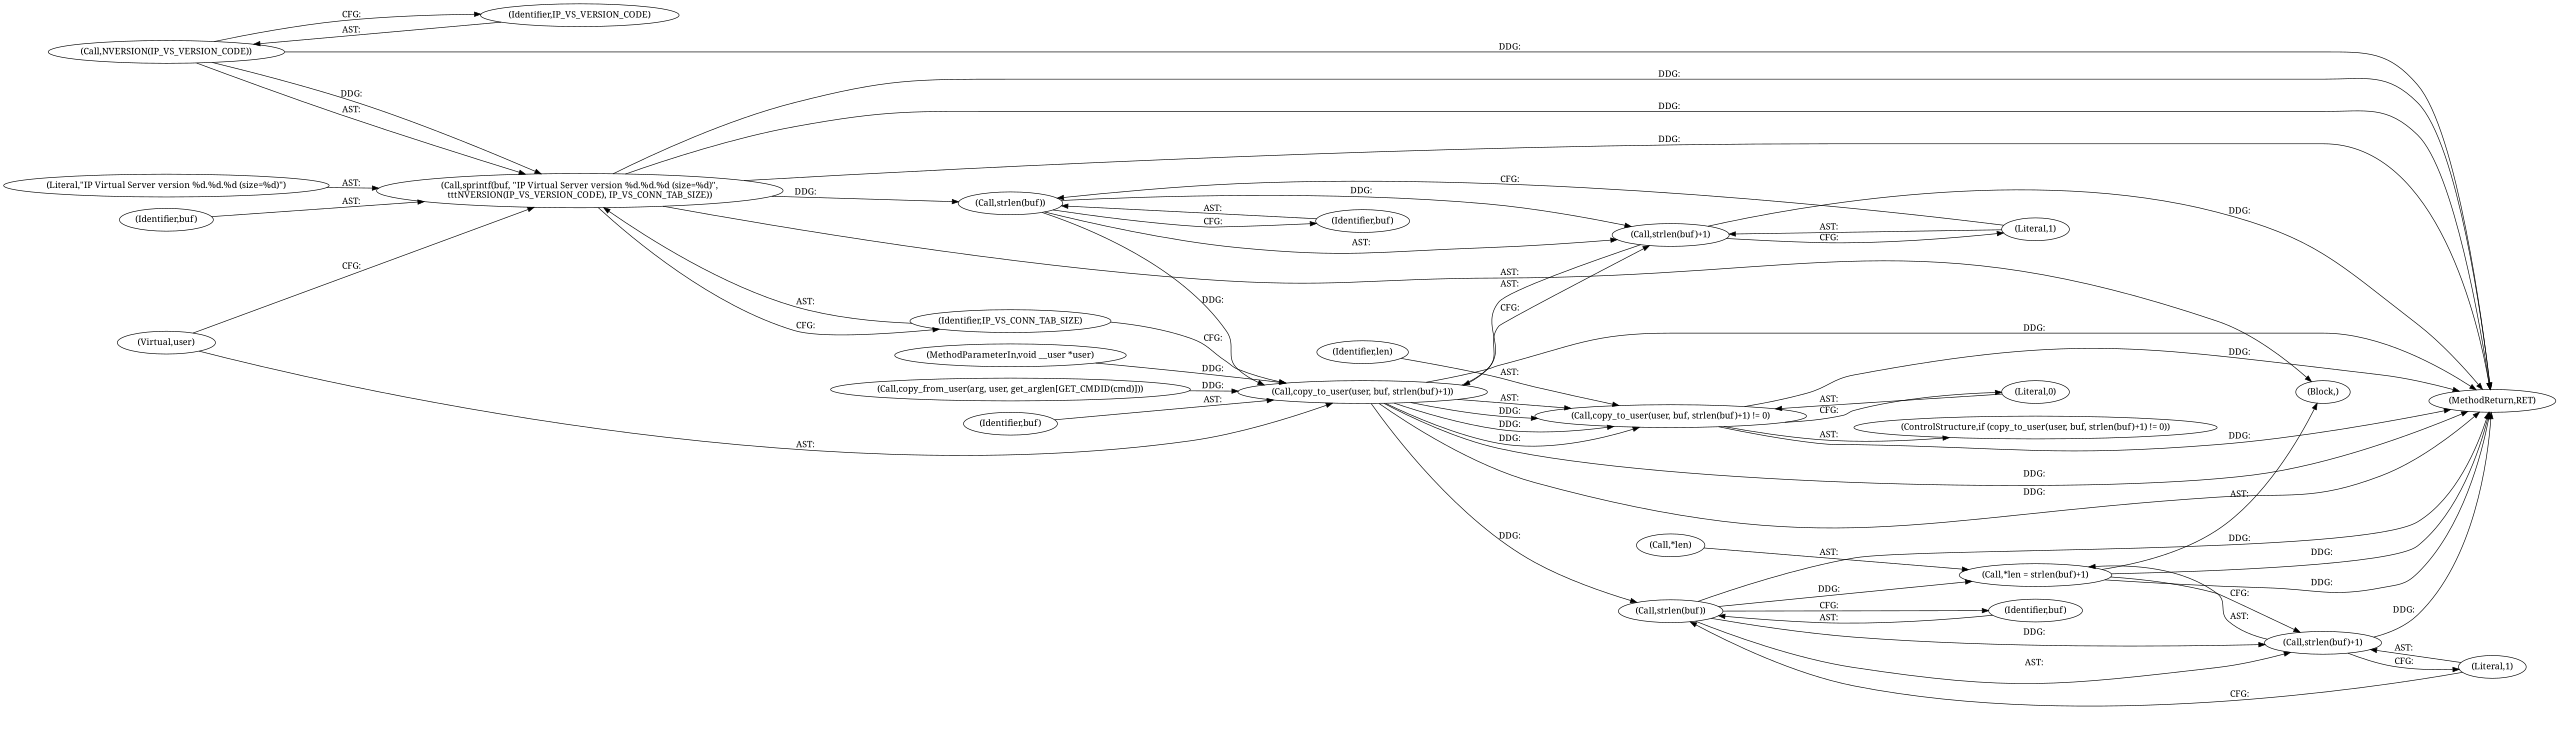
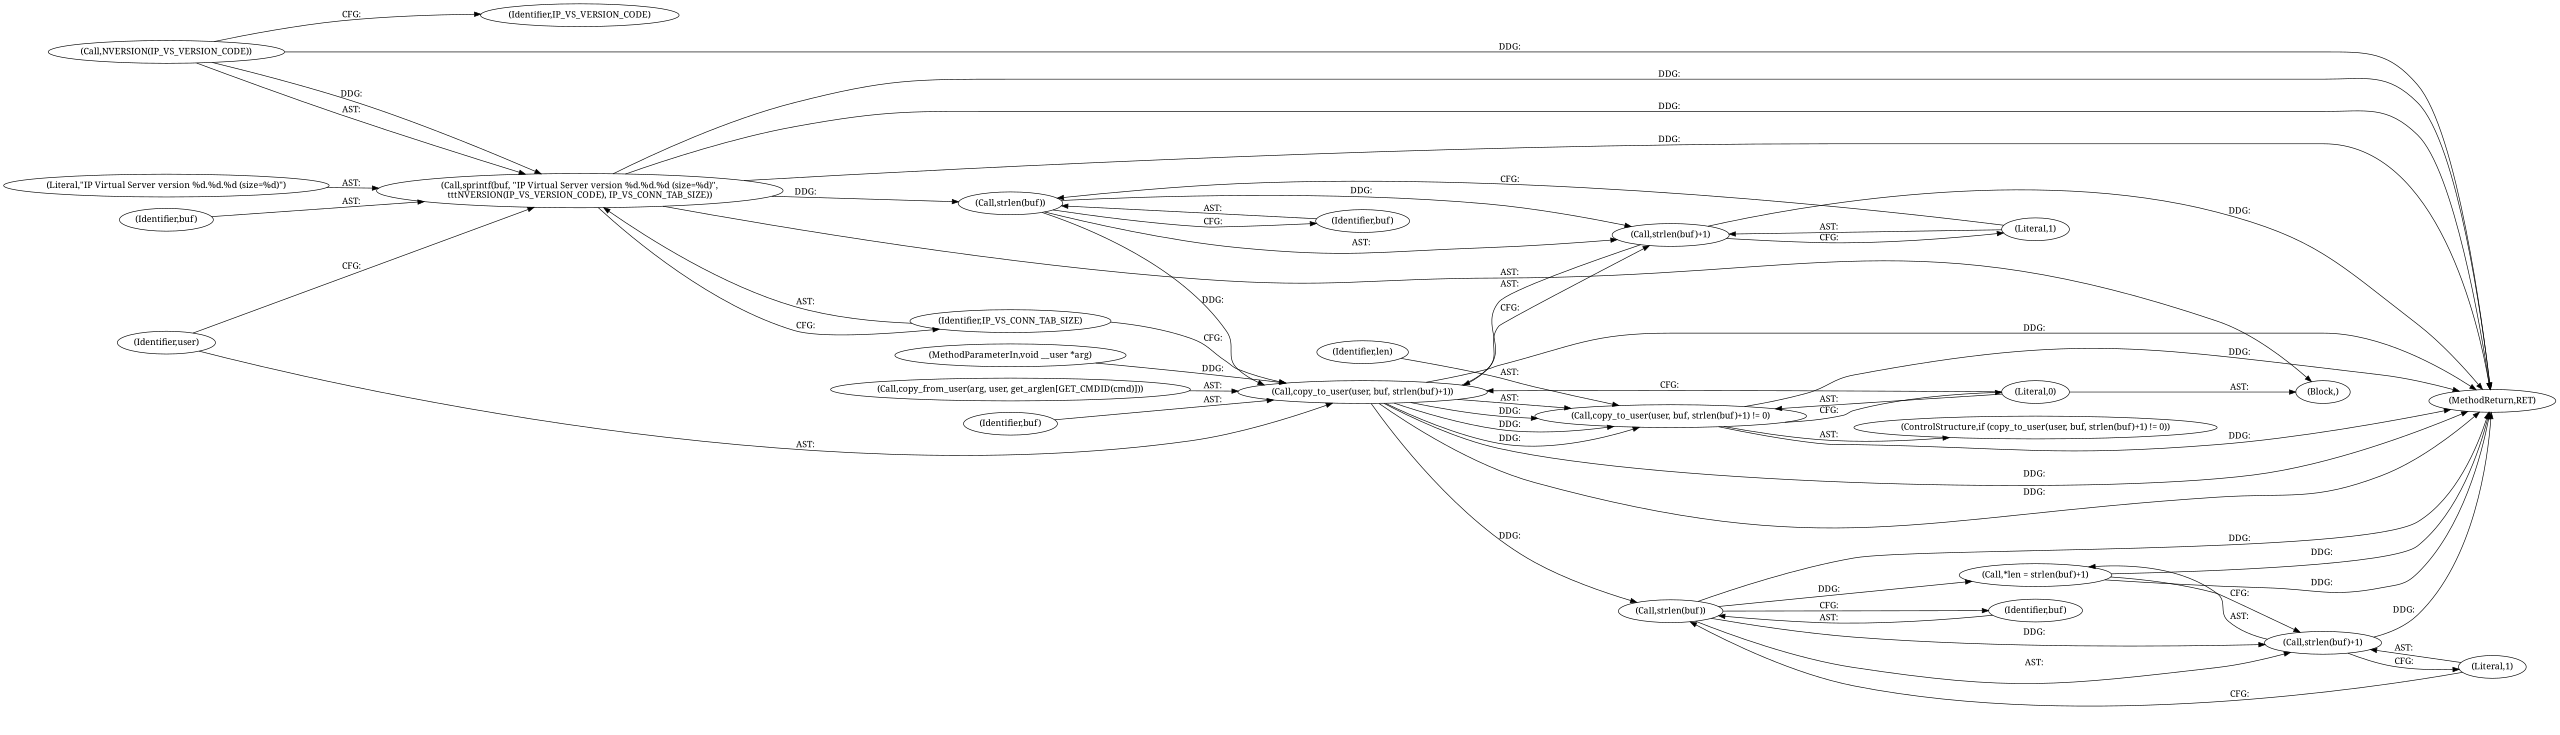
  digraph {
    fontname="Noto Serif"
    rankdir=LR
    node [fontname="Noto Serif"]
    edge [fontname="Noto Serif"]
    n1 [label="(Call,sprintf(buf, \"IP Virtual Server version %d.%d.%d (size=%d)\",\n\t\t\tNVERSION(IP_VS_VERSION_CODE), IP_VS_CONN_TAB_SIZE))"]
    n2 [label="(Call,strlen(buf))"]
    n3 [label="(Block,)"]
    n4 [label="(MethodReturn,RET)"]
    n5 [label="(Identifier,IP_VS_CONN_TAB_SIZE)"]
    n6 [label="(Call,copy_to_user(user, buf, strlen(buf)+1))"]
    n7 [label="(Call,strlen(buf)+1)"]
    n8 [label="(Identifier,buf)"]
    n9 [label="(Call,NVERSION(IP_VS_VERSION_CODE))"]
    n10 [label="(Identifier,IP_VS_VERSION_CODE)"]
    n11 [label="(Call,copy_to_user(user, buf, strlen(buf)+1) != 0)"]
    n12 [label="(Call,strlen(buf))"]
    n13 [label="(Literal,1)"]
    n14 [label="(Literal,0)"]
    n15 [label="(ControlStructure,if (copy_to_user(user, buf, strlen(buf)+1) != 0))"]
    n16 [label="(Call,*len = strlen(buf)+1)"]
    n17 [label="(Call,strlen(buf)+1)"]
    n18 [label="(Identifier,buf)"]
    n19 [label="(Literal,1)"]
    n20 [label="(Literal,\"IP Virtual Server version %d.%d.%d (size=%d)\")"]
-   n21 [label="(MethodParameterIn,void __user *user)"]
-   n22 [label="(Call,*len)"]
+   n21 [label="(MethodParameterIn,void __user *arg)"]
    n23 [label="(Identifier,buf)"]
    n24 [label="(Call,copy_from_user(arg, user, get_arglen[GET_CMDID(cmd)]))"]
    n25 [label="(Identifier,len)"]
    n26 [label="(Identifier,buf)"]
-   n27 [label="(Virtual,user)"]
+   n27 [label="(Identifier,user)"]
    n1 -> n2 [label="DDG: "]
    n1 -> n3 [label="AST: "]
    n1 -> n4 [label="DDG: "]
    n1 -> n4 [label="DDG: "]
    n1 -> n4 [label="DDG: "]
    n1 -> n5 [label="CFG: "]
    n2 -> n6 [label="DDG: "]
    n2 -> n7 [label="AST: "]
    n2 -> n7 [label="DDG: "]
    n2 -> n8 [label="CFG: "]
    n5 -> n1 [label="AST: "]
    n5 -> n6 [label="CFG: "]
    n6 -> n4 [label="DDG: "]
    n6 -> n4 [label="DDG: "]
    n6 -> n4 [label="DDG: "]
    n6 -> n7 [label="CFG: "]
    n6 -> n11 [label="AST: "]
    n6 -> n11 [label="DDG: "]
    n6 -> n11 [label="DDG: "]
    n6 -> n11 [label="DDG: "]
    n6 -> n12 [label="DDG: "]
    n7 -> n4 [label="DDG: "]
    n7 -> n6 [label="AST: "]
    n7 -> n13 [label="CFG: "]
    n8 -> n2 [label="AST: "]
    n9 -> n1 [label="AST: "]
    n9 -> n1 [label="DDG: "]
    n9 -> n4 [label="DDG: "]
    n9 -> n10 [label="CFG: "]
-   n10 -> n9 [label="AST: "]
    n11 -> n4 [label="DDG: "]
    n11 -> n4 [label="DDG: "]
    n11 -> n14 [label="CFG: "]
    n11 -> n15 [label="AST: "]
    n12 -> n4 [label="DDG: "]
    n12 -> n16 [label="DDG: "]
    n12 -> n17 [label="AST: "]
    n12 -> n17 [label="DDG: "]
    n12 -> n18 [label="CFG: "]
    n13 -> n2 [label="CFG: "]
    n13 -> n7 [label="AST: "]
+   n14 -> n6 [label="CFG: "]
    n14 -> n11 [label="AST: "]
-   n16 -> n3 [label="AST: "]
+   n14 -> n3 [label="AST: "]
    n16 -> n4 [label="DDG: "]
    n16 -> n4 [label="DDG: "]
    n16 -> n17 [label="CFG: "]
    n17 -> n4 [label="DDG: "]
    n17 -> n16 [label="AST: "]
    n17 -> n19 [label="CFG: "]
    n18 -> n12 [label="AST: "]
    n19 -> n12 [label="CFG: "]
    n19 -> n17 [label="AST: "]
    n20 -> n1 [label="AST: "]
    n21 -> n6 [label="DDG: "]
-   n22 -> n16 [label="AST: "]
    n23 -> n1 [label="AST: "]
-   n24 -> n6 [label="DDG: "]
+   n24 -> n6 [label="AST: "]
    n25 -> n11 [label="AST: "]
    n26 -> n6 [label="AST: "]
    n27 -> n1 [label="CFG: "]
    n27 -> n6 [label="AST: "]
  }
